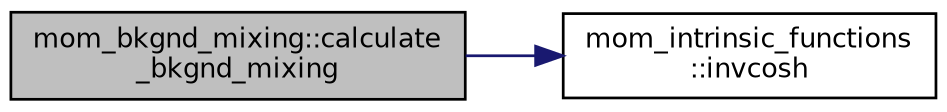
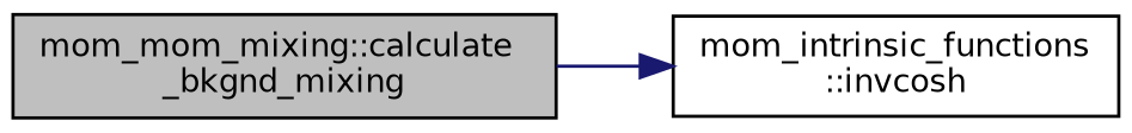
  digraph {
    rankdir=LR
    node [color=black fontname=Helvetica fontsize=10 shape=record style=filled]
-   n1 [fillcolor=grey75 fontcolor=black height=0.2 label="mom_bkgnd_mixing::calculate\l_bkgnd_mixing" width=0.4]
+   n1 [fillcolor=grey75 fontcolor=black height=0.2 label="mom_mom_mixing::calculate\l_bkgnd_mixing" width=0.4]
    n2 [fillcolor=white height=0.2 label="mom_intrinsic_functions\l::invcosh" width=0.4]
    n1 -> n2 [color=midnightblue fontname=Helvetica fontsize=10 labelfontname=Helvetica labelfontsize=10 style=solid]
  }
